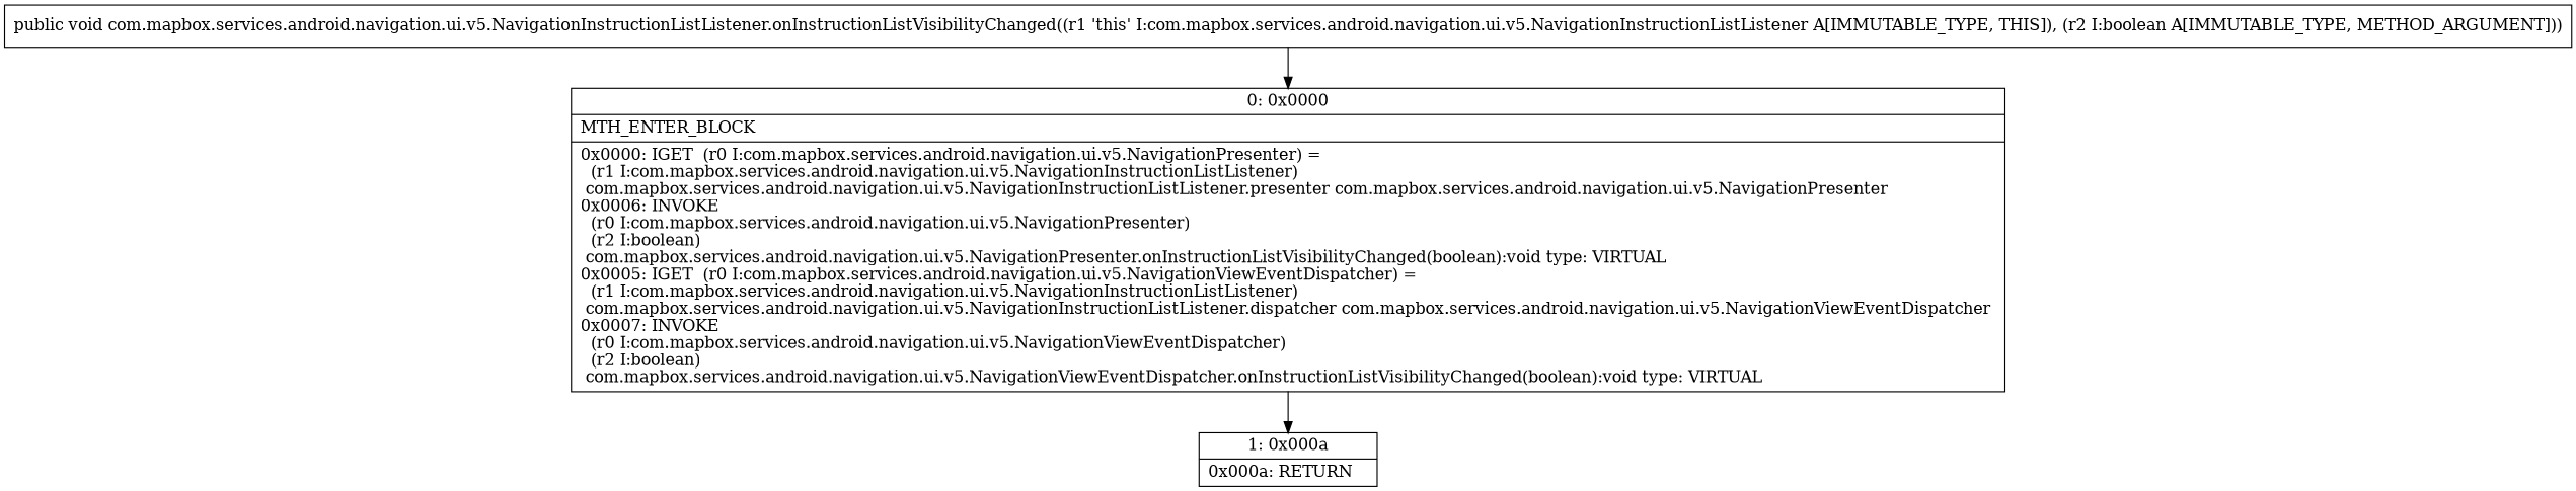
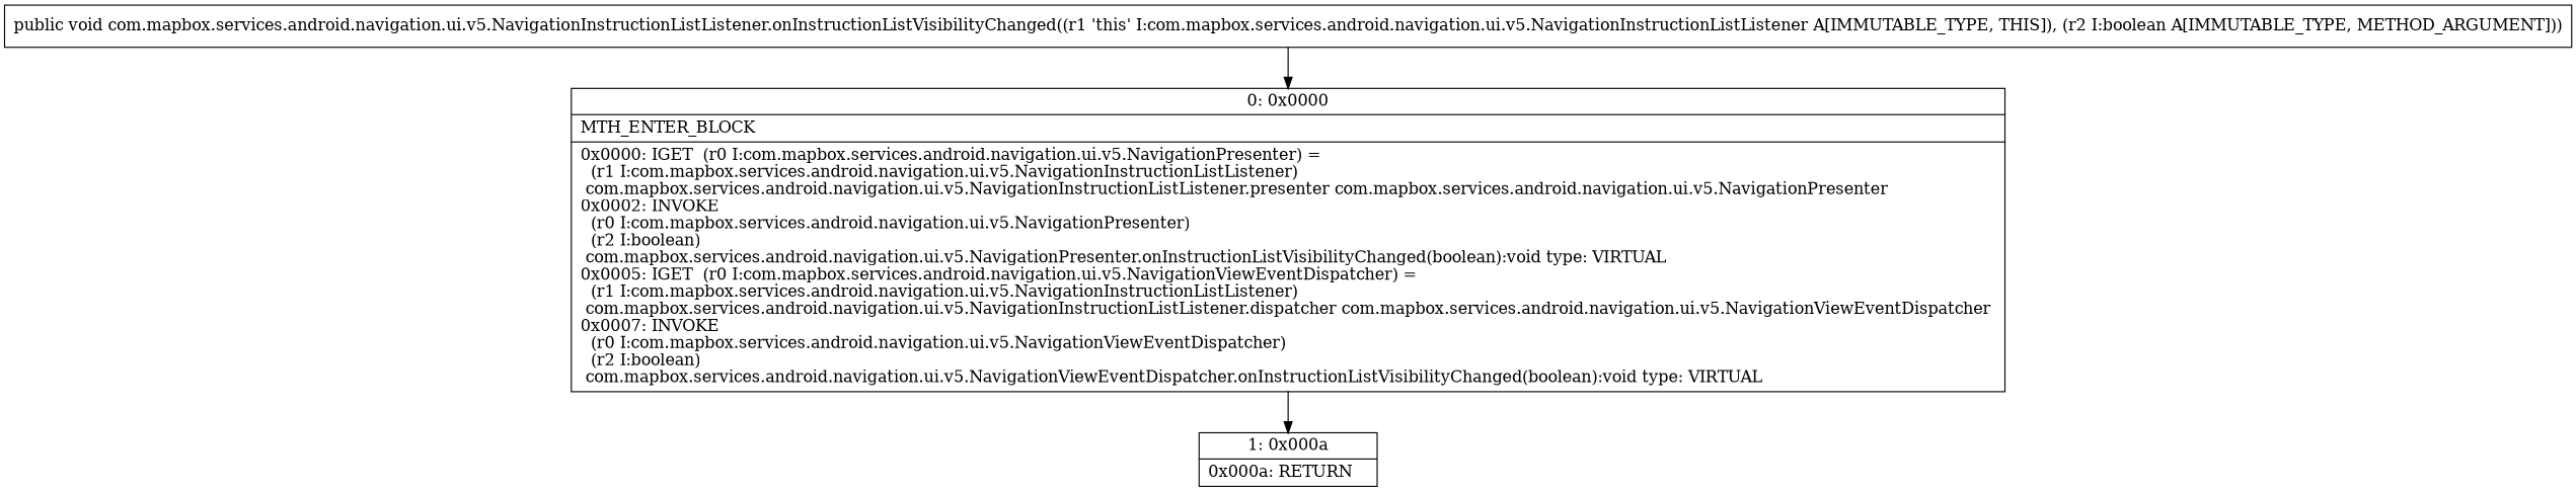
  digraph {
    node [shape=record]
-   n1 [label="{0\:\ 0x0000|MTH_ENTER_BLOCK\l|0x0000: IGET  (r0 I:com.mapbox.services.android.navigation.ui.v5.NavigationPresenter) = \l  (r1 I:com.mapbox.services.android.navigation.ui.v5.NavigationInstructionListListener)\l com.mapbox.services.android.navigation.ui.v5.NavigationInstructionListListener.presenter com.mapbox.services.android.navigation.ui.v5.NavigationPresenter \l0x0006: INVOKE  \l  (r0 I:com.mapbox.services.android.navigation.ui.v5.NavigationPresenter)\l  (r2 I:boolean)\l com.mapbox.services.android.navigation.ui.v5.NavigationPresenter.onInstructionListVisibilityChanged(boolean):void type: VIRTUAL \l0x0005: IGET  (r0 I:com.mapbox.services.android.navigation.ui.v5.NavigationViewEventDispatcher) = \l  (r1 I:com.mapbox.services.android.navigation.ui.v5.NavigationInstructionListListener)\l com.mapbox.services.android.navigation.ui.v5.NavigationInstructionListListener.dispatcher com.mapbox.services.android.navigation.ui.v5.NavigationViewEventDispatcher \l0x0007: INVOKE  \l  (r0 I:com.mapbox.services.android.navigation.ui.v5.NavigationViewEventDispatcher)\l  (r2 I:boolean)\l com.mapbox.services.android.navigation.ui.v5.NavigationViewEventDispatcher.onInstructionListVisibilityChanged(boolean):void type: VIRTUAL \l}"]
+   n1 [label="{0\:\ 0x0000|MTH_ENTER_BLOCK\l|0x0000: IGET  (r0 I:com.mapbox.services.android.navigation.ui.v5.NavigationPresenter) = \l  (r1 I:com.mapbox.services.android.navigation.ui.v5.NavigationInstructionListListener)\l com.mapbox.services.android.navigation.ui.v5.NavigationInstructionListListener.presenter com.mapbox.services.android.navigation.ui.v5.NavigationPresenter \l0x0002: INVOKE  \l  (r0 I:com.mapbox.services.android.navigation.ui.v5.NavigationPresenter)\l  (r2 I:boolean)\l com.mapbox.services.android.navigation.ui.v5.NavigationPresenter.onInstructionListVisibilityChanged(boolean):void type: VIRTUAL \l0x0005: IGET  (r0 I:com.mapbox.services.android.navigation.ui.v5.NavigationViewEventDispatcher) = \l  (r1 I:com.mapbox.services.android.navigation.ui.v5.NavigationInstructionListListener)\l com.mapbox.services.android.navigation.ui.v5.NavigationInstructionListListener.dispatcher com.mapbox.services.android.navigation.ui.v5.NavigationViewEventDispatcher \l0x0007: INVOKE  \l  (r0 I:com.mapbox.services.android.navigation.ui.v5.NavigationViewEventDispatcher)\l  (r2 I:boolean)\l com.mapbox.services.android.navigation.ui.v5.NavigationViewEventDispatcher.onInstructionListVisibilityChanged(boolean):void type: VIRTUAL \l}"]
    n2 [label="{1\:\ 0x000a|0x000a: RETURN   \l}"]
    n3 [label="{public void com.mapbox.services.android.navigation.ui.v5.NavigationInstructionListListener.onInstructionListVisibilityChanged((r1 'this' I:com.mapbox.services.android.navigation.ui.v5.NavigationInstructionListListener A[IMMUTABLE_TYPE, THIS]), (r2 I:boolean A[IMMUTABLE_TYPE, METHOD_ARGUMENT])) }"]
    n1 -> n2
    n3 -> n1
  }
